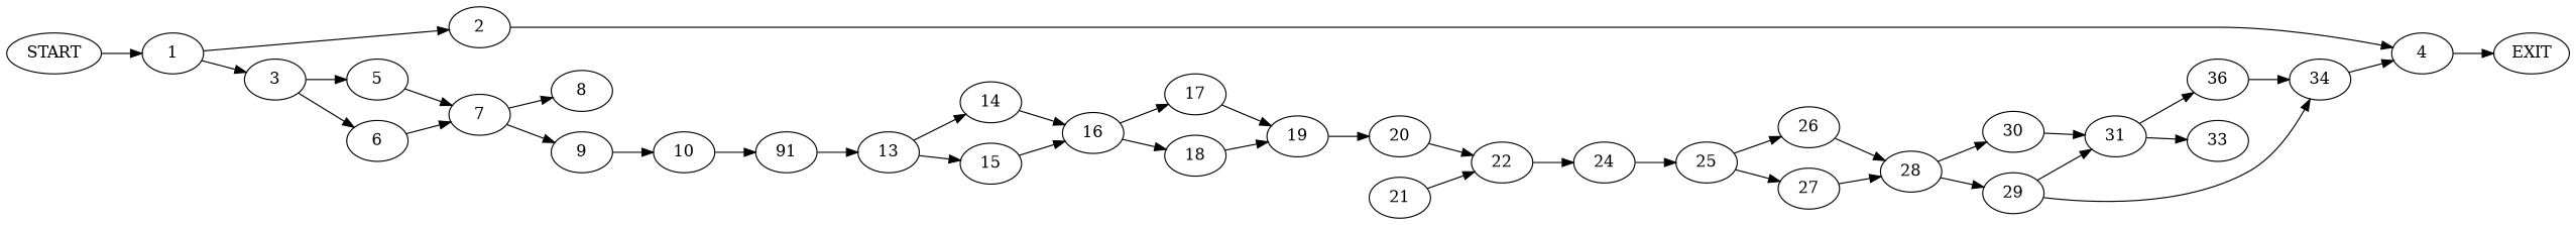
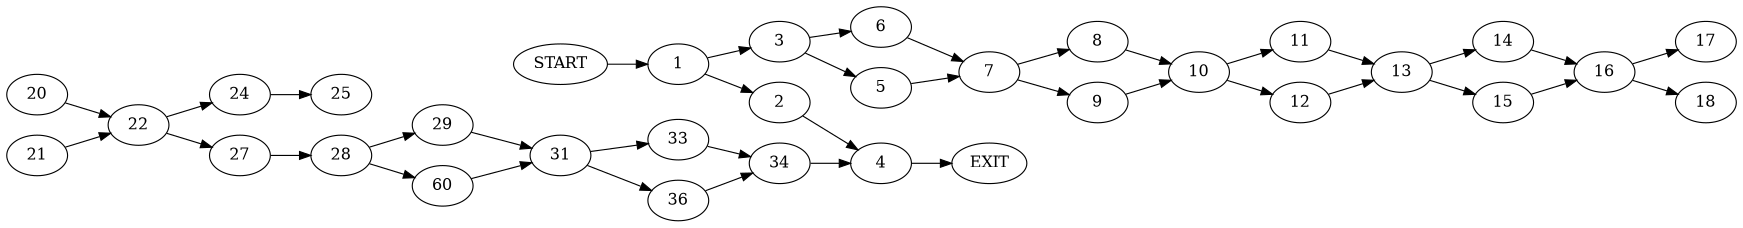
  digraph {
    rankdir=LR
    n1 [label=START]
    1
    2
    3
    n5 [label=EXIT]
    4
    5
    6
    7
    8
    9
    10
-   11 [label=91]
+   11
+   12
    13
    14
    15
    16
    17
    18
-   19
    20
    22
    21
    24
    25
-   26
    27
    28
    29
-   30
+   30 [label=60]
    31
    n33 [label=36]
    33
    34
    n1 -> 1
    1 -> 2
    1 -> 3
    2 -> 4
    3 -> 5
    3 -> 6
    4 -> n5
    5 -> 7
    6 -> 7
    7 -> 8
    7 -> 9
+   8 -> 10
    9 -> 10
    10 -> 11
+   10 -> 12
    11 -> 13
+   12 -> 13
    13 -> 14
    13 -> 15
    14 -> 16
    15 -> 16
    16 -> 17
    16 -> 18
-   17 -> 19
-   18 -> 19
-   19 -> 20
    20 -> 22
    22 -> 24
    21 -> 22
    24 -> 25
-   25 -> 26
-   25 -> 27
-   26 -> 28
+   22 -> 27
    27 -> 28
    28 -> 29
    28 -> 30
    29 -> 31
    30 -> 31
    31 -> n33
    31 -> 33
    n33 -> 34
-   29 -> 34
+   33 -> 34
    34 -> 4
  }
